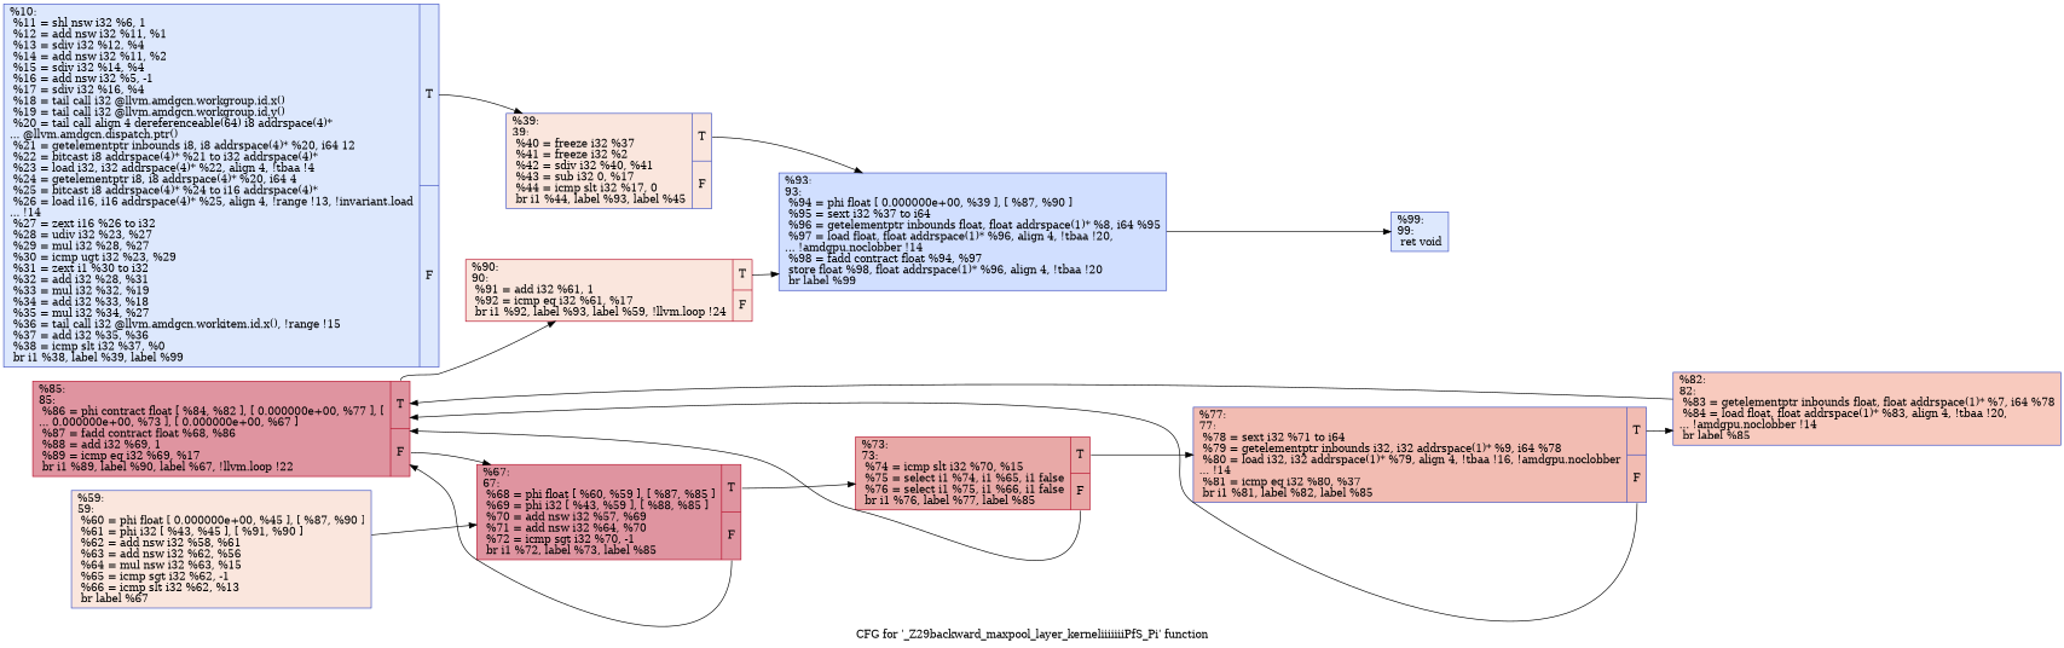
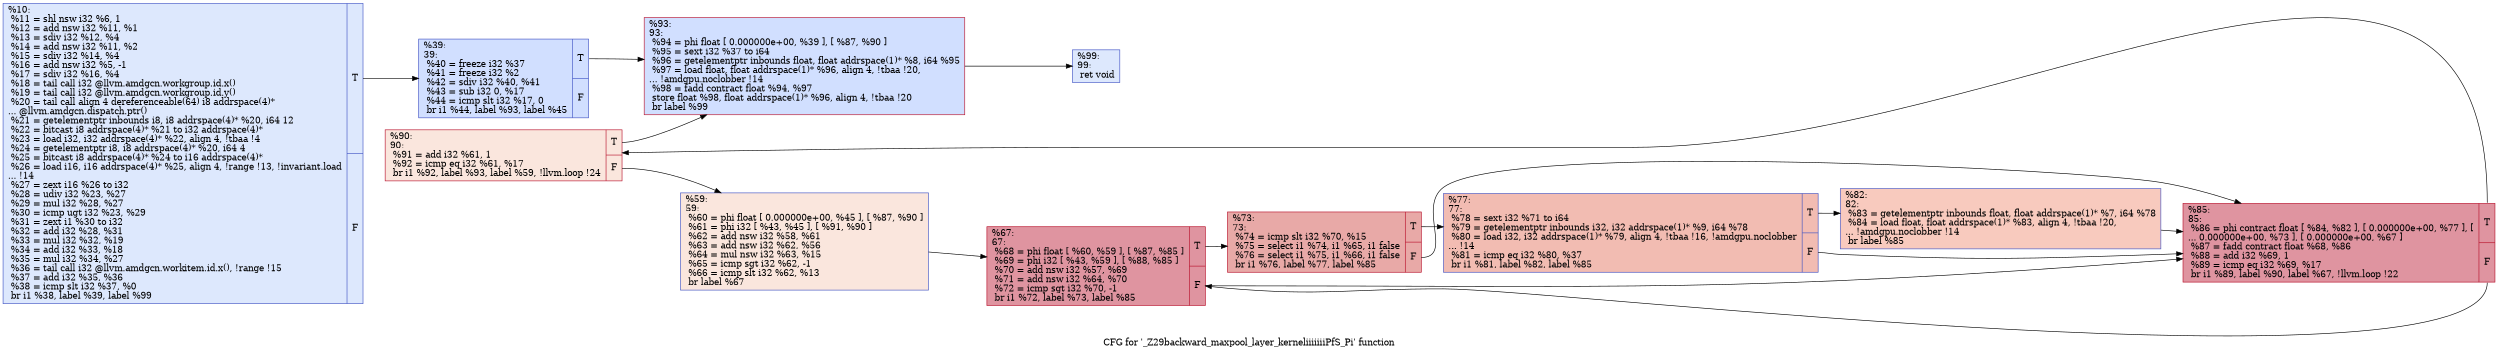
  digraph {
    label="CFG for '_Z29backward_maxpool_layer_kerneliiiiiiiPfS_Pi' function"
    rankdir=LR
    node [color="#3d50c3ff" fillcolor="#b2ccfb70" shape=record style=filled]
    edge [tailport=s0]
    n1 [label="{%10:\l  %11 = shl nsw i32 %6, 1\l  %12 = add nsw i32 %11, %1\l  %13 = sdiv i32 %12, %4\l  %14 = add nsw i32 %11, %2\l  %15 = sdiv i32 %14, %4\l  %16 = add nsw i32 %5, -1\l  %17 = sdiv i32 %16, %4\l  %18 = tail call i32 @llvm.amdgcn.workgroup.id.x()\l  %19 = tail call i32 @llvm.amdgcn.workgroup.id.y()\l  %20 = tail call align 4 dereferenceable(64) i8 addrspace(4)*\l... @llvm.amdgcn.dispatch.ptr()\l  %21 = getelementptr inbounds i8, i8 addrspace(4)* %20, i64 12\l  %22 = bitcast i8 addrspace(4)* %21 to i32 addrspace(4)*\l  %23 = load i32, i32 addrspace(4)* %22, align 4, !tbaa !4\l  %24 = getelementptr i8, i8 addrspace(4)* %20, i64 4\l  %25 = bitcast i8 addrspace(4)* %24 to i16 addrspace(4)*\l  %26 = load i16, i16 addrspace(4)* %25, align 4, !range !13, !invariant.load\l... !14\l  %27 = zext i16 %26 to i32\l  %28 = udiv i32 %23, %27\l  %29 = mul i32 %28, %27\l  %30 = icmp ugt i32 %23, %29\l  %31 = zext i1 %30 to i32\l  %32 = add i32 %28, %31\l  %33 = mul i32 %32, %19\l  %34 = add i32 %33, %18\l  %35 = mul i32 %34, %27\l  %36 = tail call i32 @llvm.amdgcn.workitem.id.x(), !range !15\l  %37 = add i32 %35, %36\l  %38 = icmp slt i32 %37, %0\l  br i1 %38, label %39, label %99\l|{<s0>T|<s1>F}}"]
-   n2 [fillcolor="#f3c7b170" label="{%39:\l39:                                               \l  %40 = freeze i32 %37\l  %41 = freeze i32 %2\l  %42 = sdiv i32 %40, %41\l  %43 = sub i32 0, %17\l  %44 = icmp slt i32 %17, 0\l  br i1 %44, label %93, label %45\l|{<s0>T|<s1>F}}"]
-   n3 [fillcolor="#96b7ff70" label="{%93:\l93:                                               \l  %94 = phi float [ 0.000000e+00, %39 ], [ %87, %90 ]\l  %95 = sext i32 %37 to i64\l  %96 = getelementptr inbounds float, float addrspace(1)* %8, i64 %95\l  %97 = load float, float addrspace(1)* %96, align 4, !tbaa !20,\l... !amdgpu.noclobber !14\l  %98 = fadd contract float %94, %97\l  store float %98, float addrspace(1)* %96, align 4, !tbaa !20\l  br label %99\l}"]
+   n2 [fillcolor="#96b7ff70" label="{%39:\l39:                                               \l  %40 = freeze i32 %37\l  %41 = freeze i32 %2\l  %42 = sdiv i32 %40, %41\l  %43 = sub i32 0, %17\l  %44 = icmp slt i32 %17, 0\l  br i1 %44, label %93, label %45\l|{<s0>T|<s1>F}}"]
+   n3 [color="#b70d28ff" fillcolor="#96b7ff70" label="{%93:\l93:                                               \l  %94 = phi float [ 0.000000e+00, %39 ], [ %87, %90 ]\l  %95 = sext i32 %37 to i64\l  %96 = getelementptr inbounds float, float addrspace(1)* %8, i64 %95\l  %97 = load float, float addrspace(1)* %96, align 4, !tbaa !20,\l... !amdgpu.noclobber !14\l  %98 = fadd contract float %94, %97\l  store float %98, float addrspace(1)* %96, align 4, !tbaa !20\l  br label %99\l}"]
    n4 [label="{%99:\l99:                                               \l  ret void\l}"]
    n5 [fillcolor="#f3c7b170" label="{%59:\l59:                                               \l  %60 = phi float [ 0.000000e+00, %45 ], [ %87, %90 ]\l  %61 = phi i32 [ %43, %45 ], [ %91, %90 ]\l  %62 = add nsw i32 %58, %61\l  %63 = add nsw i32 %62, %56\l  %64 = mul nsw i32 %63, %15\l  %65 = icmp sgt i32 %62, -1\l  %66 = icmp slt i32 %62, %13\l  br label %67\l}"]
    n6 [color="#b70d28ff" fillcolor="#b70d2870" label="{%67:\l67:                                               \l  %68 = phi float [ %60, %59 ], [ %87, %85 ]\l  %69 = phi i32 [ %43, %59 ], [ %88, %85 ]\l  %70 = add nsw i32 %57, %69\l  %71 = add nsw i32 %64, %70\l  %72 = icmp sgt i32 %70, -1\l  br i1 %72, label %73, label %85\l|{<s0>T|<s1>F}}"]
    n7 [color="#b70d28ff" fillcolor="#ca3b3770" label="{%73:\l73:                                               \l  %74 = icmp slt i32 %70, %15\l  %75 = select i1 %74, i1 %65, i1 false\l  %76 = select i1 %75, i1 %66, i1 false\l  br i1 %76, label %77, label %85\l|{<s0>T|<s1>F}}"]
    n8 [color="#b70d28ff" fillcolor="#b70d2870" label="{%85:\l85:                                               \l  %86 = phi contract float [ %84, %82 ], [ 0.000000e+00, %77 ], [\l... 0.000000e+00, %73 ], [ 0.000000e+00, %67 ]\l  %87 = fadd contract float %68, %86\l  %88 = add i32 %69, 1\l  %89 = icmp eq i32 %69, %17\l  br i1 %89, label %90, label %67, !llvm.loop !22\l|{<s0>T|<s1>F}}"]
    n9 [fillcolor="#e1675170" label="{%77:\l77:                                               \l  %78 = sext i32 %71 to i64\l  %79 = getelementptr inbounds i32, i32 addrspace(1)* %9, i64 %78\l  %80 = load i32, i32 addrspace(1)* %79, align 4, !tbaa !16, !amdgpu.noclobber\l... !14\l  %81 = icmp eq i32 %80, %37\l  br i1 %81, label %82, label %85\l|{<s0>T|<s1>F}}"]
    n10 [color="#b70d28ff" fillcolor="#f3c7b170" label="{%90:\l90:                                               \l  %91 = add i32 %61, 1\l  %92 = icmp eq i32 %61, %17\l  br i1 %92, label %93, label %59, !llvm.loop !24\l|{<s0>T|<s1>F}}"]
    n11 [fillcolor="#ef886b70" label="{%82:\l82:                                               \l  %83 = getelementptr inbounds float, float addrspace(1)* %7, i64 %78\l  %84 = load float, float addrspace(1)* %83, align 4, !tbaa !20,\l... !amdgpu.noclobber !14\l  br label %85\l}"]
    n1 -> n2
    n2 -> n3
    n3 -> n4
    n5 -> n6
    n6 -> n7
    n6 -> n8 [tailport=s1]
    n7 -> n8 [tailport=s1]
    n7 -> n9
    n8 -> n6 [tailport=s1]
    n8 -> n10
    n9 -> n8 [tailport=s1]
    n9 -> n11
    n10 -> n3
+   n10 -> n5 [tailport=s1]
    n11 -> n8
  }
